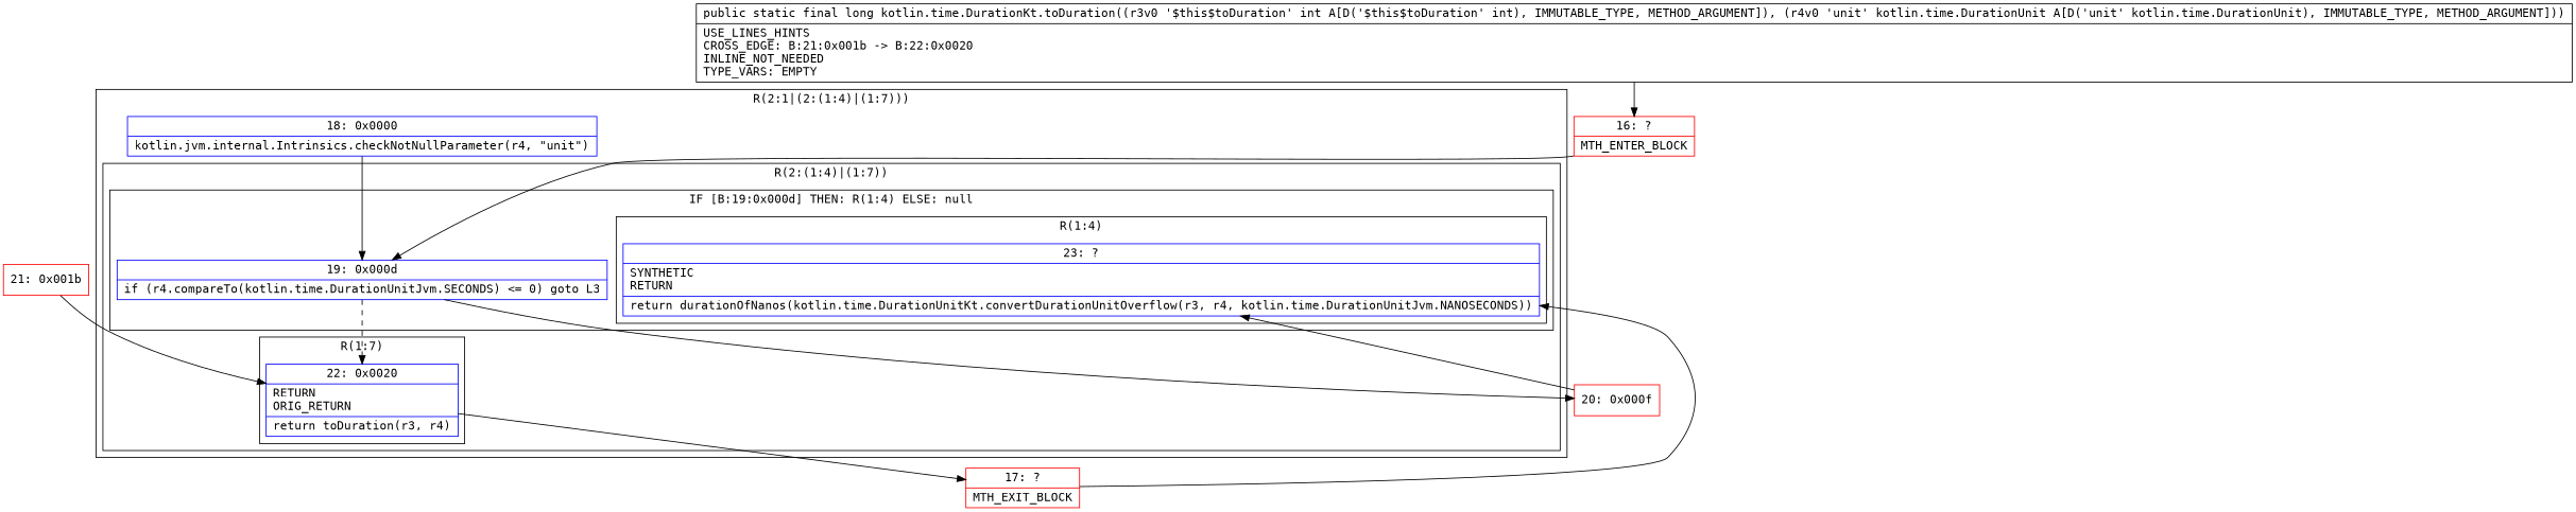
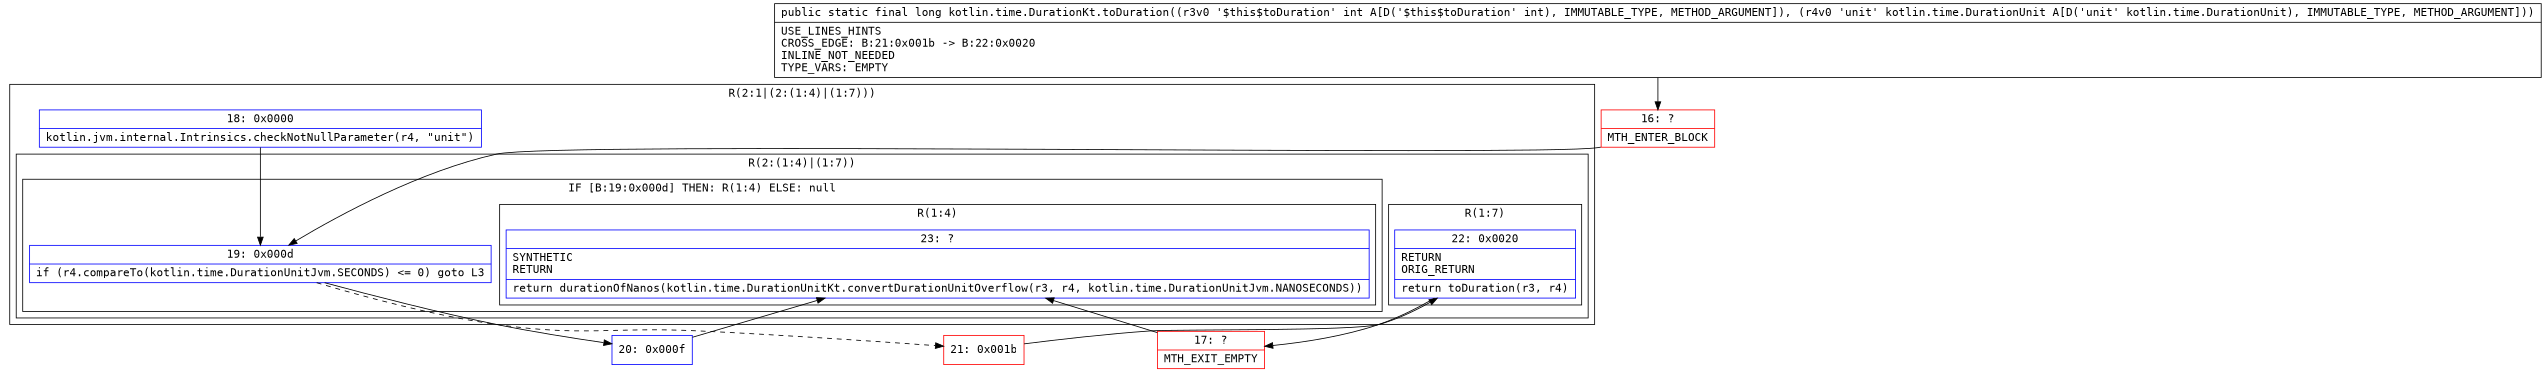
  digraph {
    fontname="DejaVu Sans Mono"
    node [color=blue fontname="DejaVu Sans Mono" shape=record]
    edge [fontname="DejaVu Sans Mono"]
    n1 [label="{23\:\ ?|SYNTHETIC\lRETURN\l|return durationOfNanos(kotlin.time.DurationUnitKt.convertDurationUnitOverflow(r3, r4, kotlin.time.DurationUnitJvm.NANOSECONDS))\l}"]
    n2 [label="{19\:\ 0x000d|if (r4.compareTo(kotlin.time.DurationUnitJvm.SECONDS) \<= 0) goto L3\l}"]
    n3 [label="{22\:\ 0x0020|RETURN\lORIG_RETURN\l|return toDuration(r3, r4)\l}"]
    n4 [label="{18\:\ 0x0000|kotlin.jvm.internal.Intrinsics.checkNotNullParameter(r4, \"unit\")\l}"]
-   n5 [color=red label="{20\:\ 0x000f}"]
+   n5 [label="{20\:\ 0x000f}"]
    n6 [color=red label="{21\:\ 0x001b}"]
-   n7 [color=red label="{17\:\ ?|MTH_EXIT_BLOCK\l}"]
+   n7 [color=red label="{17\:\ ?|MTH_EXIT_EMPTY\l}"]
    n8 [color=red label="{16\:\ ?|MTH_ENTER_BLOCK\l}"]
    n9 [label="{public static final long kotlin.time.DurationKt.toDuration((r3v0 '$this$toDuration' int A[D('$this$toDuration' int), IMMUTABLE_TYPE, METHOD_ARGUMENT]), (r4v0 'unit' kotlin.time.DurationUnit A[D('unit' kotlin.time.DurationUnit), IMMUTABLE_TYPE, METHOD_ARGUMENT]))  | USE_LINES_HINTS\lCROSS_EDGE: B:21:0x001b \-\> B:22:0x0020\lINLINE_NOT_NEEDED\lTYPE_VARS: EMPTY\l}" color=""]
    subgraph cluster_1 {
      label="R(2:1|(2:(1:4)|(1:7)))"
      n4
      subgraph cluster_2 {
        label="R(2:(1:4)|(1:7))"
        subgraph cluster_3 {
          label="IF [B:19:0x000d] THEN: R(1:4) ELSE: null"
          n2
          subgraph cluster_4 {
            label="R(1:4)"
            n1
          }
        }
        subgraph cluster_5 {
          label="R(1:7)"
          n3
        }
      }
    }
    n2 -> n5
-   n2 -> n3 [style=dashed]
+   n2 -> n6 [style=dashed]
    n3 -> n7
    n4 -> n2
    n5 -> n1
    n6 -> n3
    n7 -> n1
    n8 -> n2
    n9 -> n8
  }
